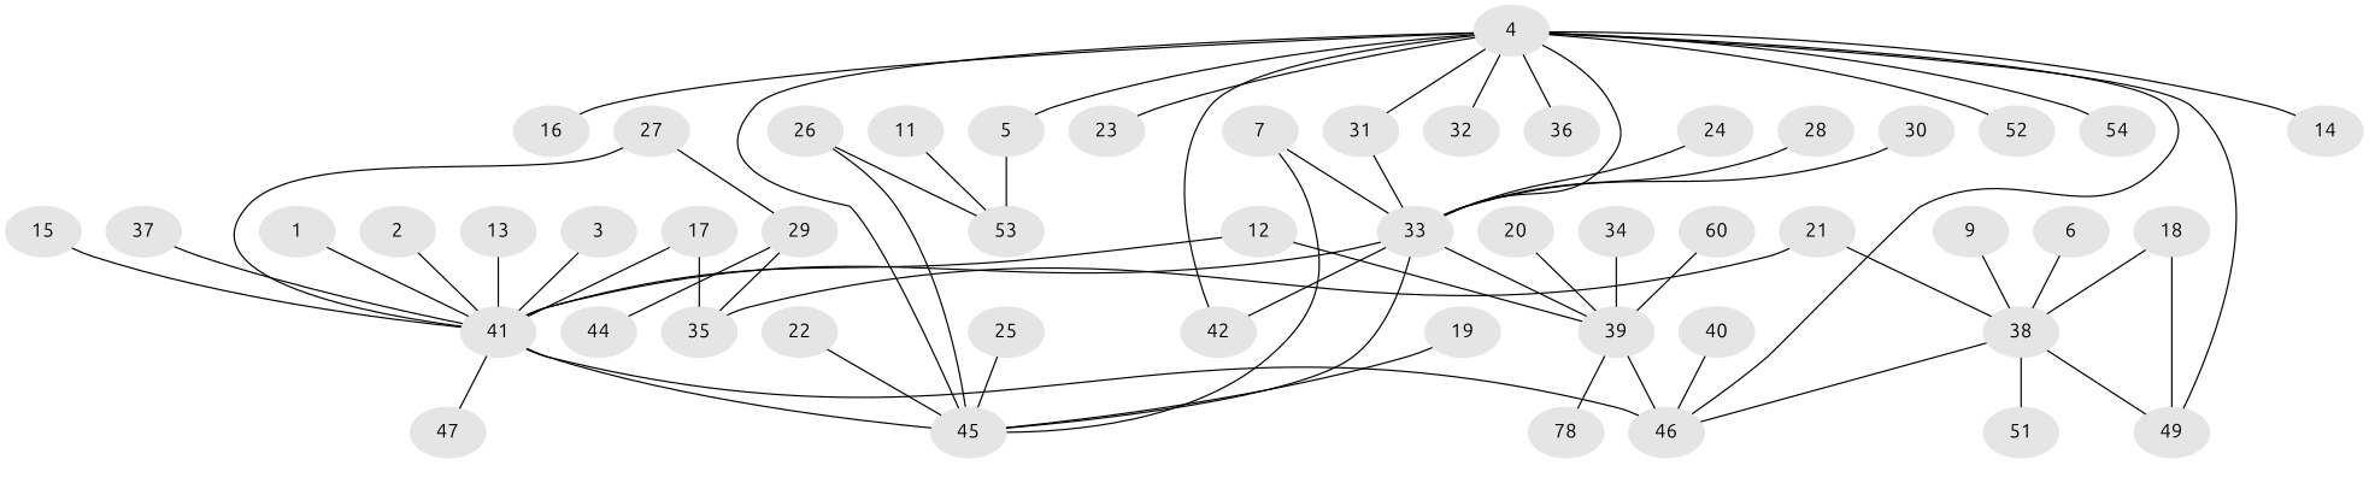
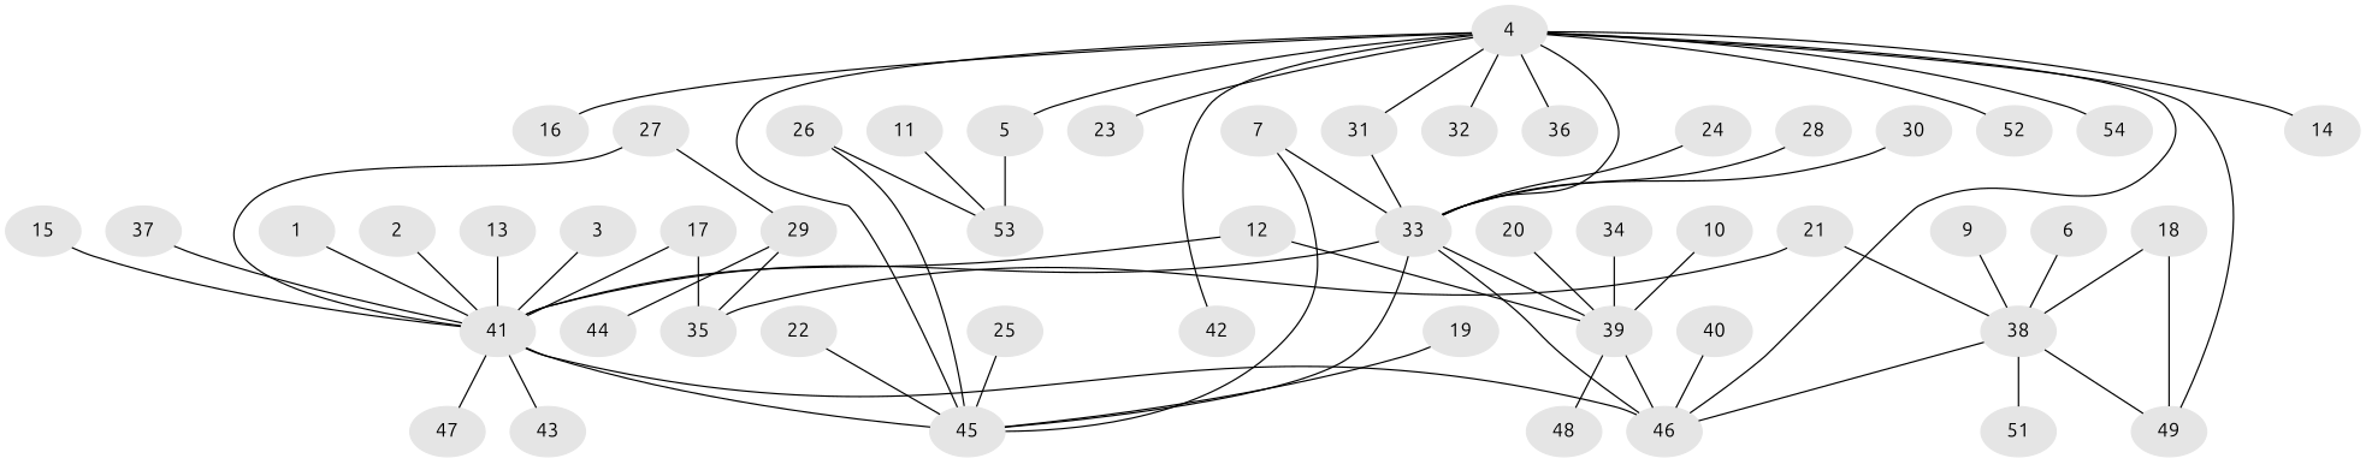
  graph {
    fontname=Ubuntu
    node [color=gray90 fontname=Ubuntu style=filled]
    edge [fontname=Ubuntu weight=1.0]
    1
    41
    45
    46
+   43
    47
    2
    3
    4
    5
    14
    16
    23
    31
    32
    33
    36
    42
    49
    52
    54
    53
    39
    6
    38
    51
    7
    9
-   10 [label=60]
-   48 [label=78]
+   10
+   48
    11
    12
    13
    15
    17
    35
    18
    19
    20
    21
    22
    24
    25
    26
    27
    29
    44
    28
    30
    34
    37
    40
    1 -- 41
    41 -- 45
    41 -- 46
+   41 -- 43
    41 -- 47
    2 -- 41
    3 -- 41
    4 -- 45
    4 -- 46
    4 -- 5
    4 -- 14
    4 -- 16
    4 -- 23
    4 -- 31
    4 -- 32
    4 -- 33
    4 -- 36
    4 -- 42
    4 -- 49
    4 -- 52
    4 -- 54
    5 -- 53
    31 -- 33
    33 -- 41
    33 -- 45
-   33 -- 42
+   33 -- 46
    33 -- 39
    39 -- 46 [weight=2.0]
    39 -- 48
    6 -- 38
    38 -- 46
    38 -- 49
    38 -- 51
    7 -- 45
    7 -- 33
    9 -- 38
    10 -- 39
    11 -- 53
    12 -- 41
    12 -- 39
    13 -- 41
    15 -- 41
    17 -- 41
    17 -- 35
    18 -- 49
    18 -- 38
    19 -- 45
    20 -- 39
    21 -- 38
    21 -- 35
    22 -- 45
    24 -- 33
    25 -- 45
    26 -- 45
    26 -- 53
    27 -- 41
    27 -- 29
    29 -- 35
    29 -- 44
    28 -- 33
    30 -- 33
    34 -- 39
    37 -- 41
    40 -- 46
  }
